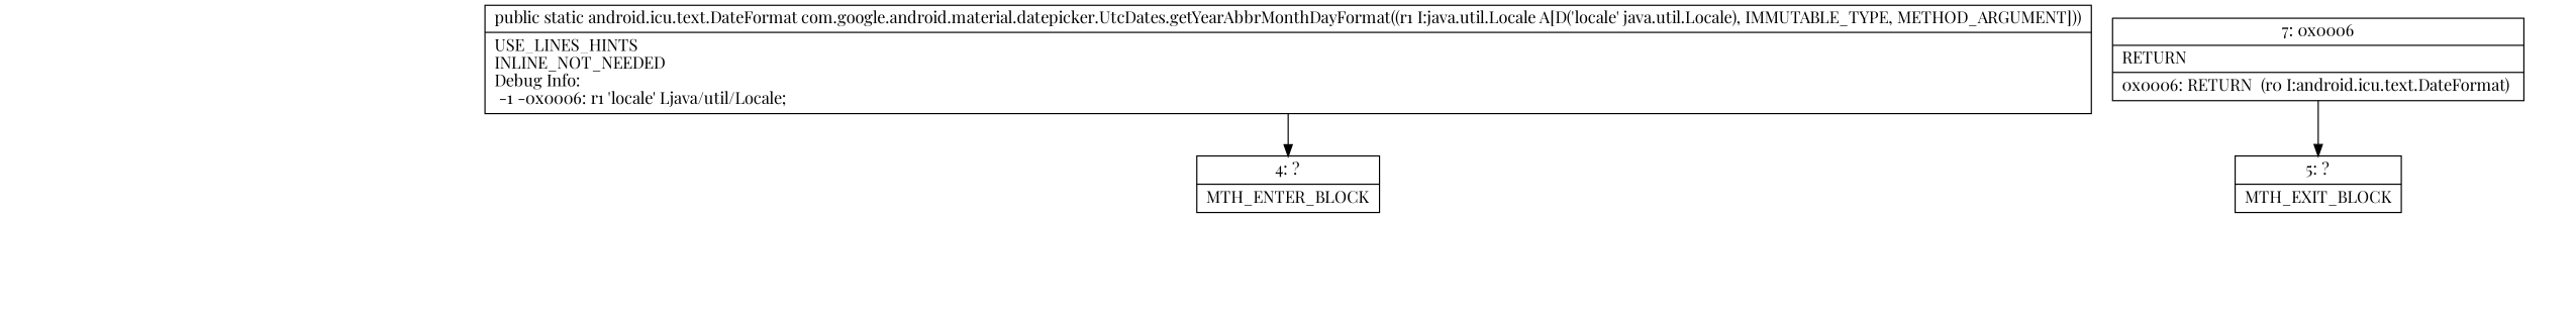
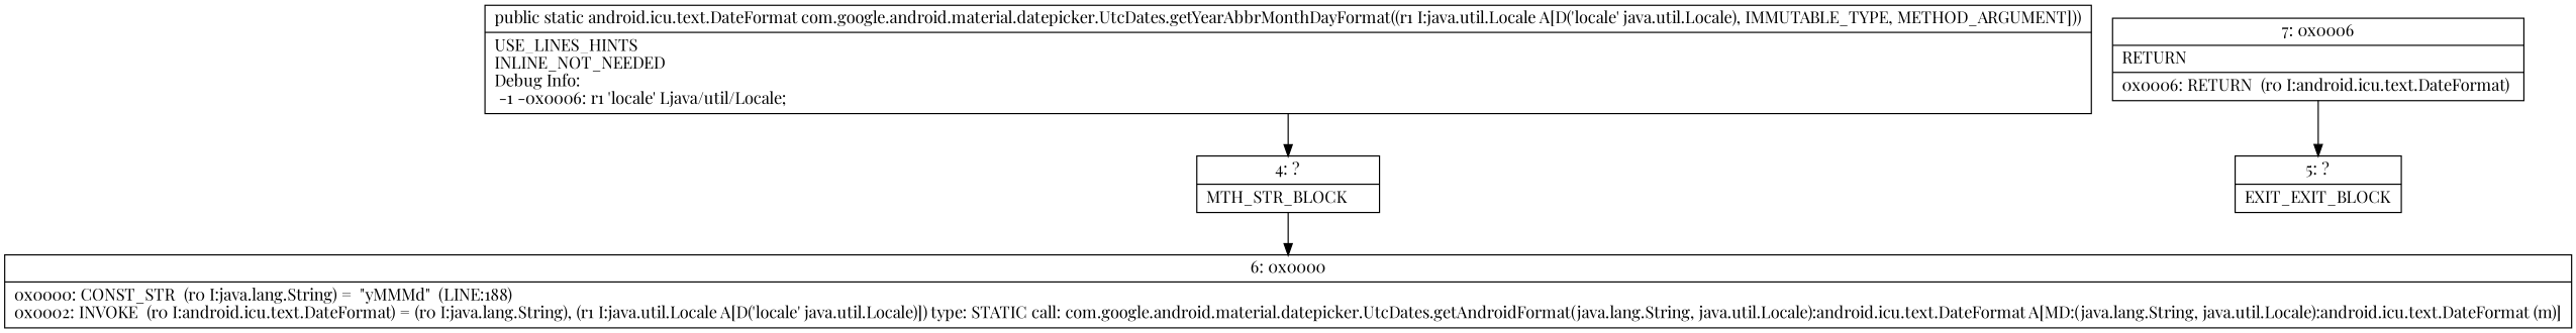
  digraph {
    fontname="Playfair Display"
    node [fontname="Playfair Display" shape=record]
    edge [fontname="Playfair Display"]
-   n1 [label="{4\:\ ?|MTH_ENTER_BLOCK\l}"]
+   n1 [label="{4\:\ ?|MTH_STR_BLOCK\l}"]
+   n2 [label="{6\:\ 0x0000|0x0000: CONST_STR  (r0 I:java.lang.String) =  \"yMMMd\"  (LINE:188)\l0x0002: INVOKE  (r0 I:android.icu.text.DateFormat) = (r0 I:java.lang.String), (r1 I:java.util.Locale A[D('locale' java.util.Locale)]) type: STATIC call: com.google.android.material.datepicker.UtcDates.getAndroidFormat(java.lang.String, java.util.Locale):android.icu.text.DateFormat A[MD:(java.lang.String, java.util.Locale):android.icu.text.DateFormat (m)]\l}"]
    n3 [label="{7\:\ 0x0006|RETURN\l|0x0006: RETURN  (r0 I:android.icu.text.DateFormat) \l}"]
-   n4 [label="{5\:\ ?|MTH_EXIT_BLOCK\l}"]
+   n4 [label="{5\:\ ?|EXIT_EXIT_BLOCK\l}"]
    n5 [label="{public static android.icu.text.DateFormat com.google.android.material.datepicker.UtcDates.getYearAbbrMonthDayFormat((r1 I:java.util.Locale A[D('locale' java.util.Locale), IMMUTABLE_TYPE, METHOD_ARGUMENT]))  | USE_LINES_HINTS\lINLINE_NOT_NEEDED\lDebug Info:\l  \-1 \-0x0006: r1 'locale' Ljava\/util\/Locale;\l}"]
+   n1 -> n2
    n3 -> n4
    n5 -> n1
  }
